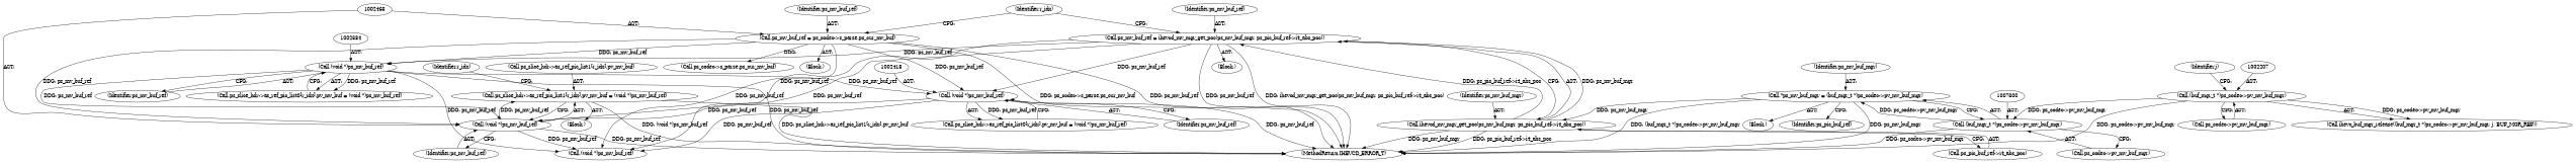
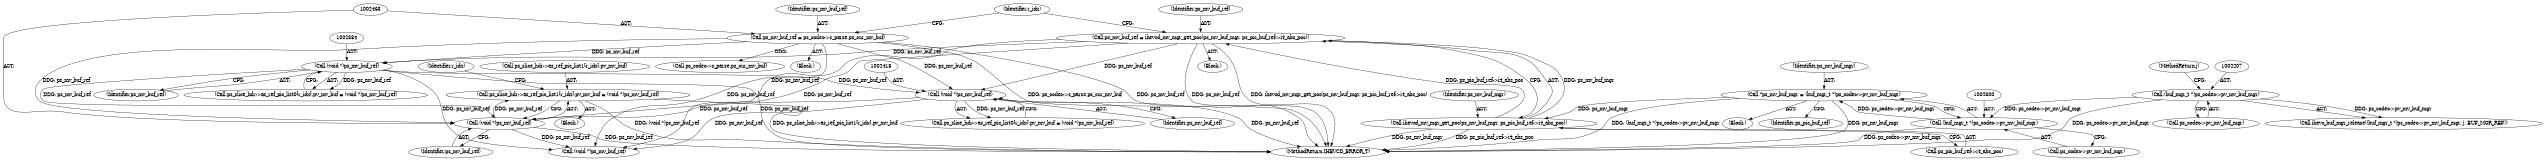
  digraph {
    n1 [label="(Call,ps_slice_hdr->as_ref_pic_list1[r_idx].pv_mv_buf = (void *)ps_mv_buf_ref)"]
    n2 [label="(Call,(void *)ps_mv_buf_ref)"]
    n3 [label="(Block,)"]
    n4 [label="(MethodReturn,IHEVCD_ERROR_T)"]
    n5 [label="(Identifier,ps_mv_buf_ref)"]
    n6 [label="(Call,(void *)ps_mv_buf_ref)"]
    n7 [label="(Call,ps_mv_buf_ref = ps_codec->s_parse.ps_cur_mv_buf)"]
    n8 [label="(Call,(void *)ps_mv_buf_ref)"]
    n9 [label="(Call,(void *)ps_mv_buf_ref)"]
    n10 [label="(Call,ps_codec->s_parse.ps_cur_mv_buf)"]
    n11 [label="(Block,)"]
    n12 [label="(Call,ps_slice_hdr->as_ref_pic_list0[r_idx].pv_mv_buf = (void *)ps_mv_buf_ref)"]
    n13 [label="(Identifier,ps_mv_buf_ref)"]
    n14 [label="(Call,ps_slice_hdr->as_ref_pic_list0[r_idx].pv_mv_buf = (void *)ps_mv_buf_ref)"]
    n15 [label="(Identifier,ps_mv_buf_ref)"]
    n16 [label="(Call,ps_mv_buf_ref = ihevcd_mv_mgr_get_poc(ps_mv_buf_mgr, ps_pic_buf_ref->i4_abs_poc))"]
    n17 [label="(Call,ihevcd_mv_mgr_get_poc(ps_mv_buf_mgr, ps_pic_buf_ref->i4_abs_poc))"]
    n18 [label="(Block,)"]
    n19 [label="(Call,ps_pic_buf_ref->i4_abs_poc)"]
    n20 [label="(Call,*ps_mv_buf_mgr = (buf_mgr_t *)ps_codec->pv_mv_buf_mgr)"]
    n21 [label="(Call,(buf_mgr_t *)ps_codec->pv_mv_buf_mgr)"]
    n22 [label="(Block,)"]
    n23 [label="(Identifier,ps_pic_buf_ref)"]
    n24 [label="(Call,ps_codec->pv_mv_buf_mgr)"]
    n25 [label="(Call,(buf_mgr_t *)ps_codec->pv_mv_buf_mgr)"]
    n26 [label="(Call,ps_codec->pv_mv_buf_mgr)"]
    n27 [label="(Call,ihevc_buf_mgr_release((buf_mgr_t *)ps_codec->pv_mv_buf_mgr, j, BUF_MGR_REF))"]
    n28 [label="(Identifier,ps_mv_buf_ref)"]
    n29 [label="(Identifier,r_idx)"]
    n30 [label="(Identifier,ps_mv_buf_ref)"]
    n31 [label="(Identifier,ps_mv_buf_mgr)"]
    n32 [label="(Identifier,ps_mv_buf_mgr)"]
-   n33 [label="(Identifier,j)"]
+   n33 [label="(MethodReturn,j)"]
    n34 [label="(Identifier,r_idx)"]
    n35 [label="(Call,ps_slice_hdr->as_ref_pic_list1[r_idx].pv_mv_buf)"]
    1002463
    1002418
-   1002300 [label=1007300]
+   1002300
    1002207
    1002384
    n1 -> n2 [label="CFG: "]
    n1 -> n3 [label="AST: "]
    n1 -> n4 [label="DDG: (void *)ps_mv_buf_ref"]
    n1 -> n4 [label="DDG: ps_slice_hdr->as_ref_pic_list1[r_idx].pv_mv_buf"]
    n2 -> n1 [label="AST: "]
    n2 -> n1 [label="DDG: ps_mv_buf_ref"]
    n2 -> n4 [label="DDG: ps_mv_buf_ref"]
    n2 -> n5 [label="CFG: "]
    n2 -> n6 [label="DDG: ps_mv_buf_ref"]
    n5 -> n2 [label="AST: "]
    n7 -> n2 [label="DDG: ps_mv_buf_ref"]
    n7 -> n4 [label="DDG: ps_codec->s_parse.ps_cur_mv_buf"]
    n7 -> n4 [label="DDG: ps_mv_buf_ref"]
    n7 -> n6 [label="DDG: ps_mv_buf_ref"]
    n7 -> n8 [label="DDG: ps_mv_buf_ref"]
    n7 -> n9 [label="DDG: ps_mv_buf_ref"]
    n7 -> n10 [label="DDG: "]
    n7 -> n11 [label="AST: "]
    n8 -> n2 [label="DDG: ps_mv_buf_ref"]
    n8 -> n4 [label="DDG: ps_mv_buf_ref"]
    n8 -> n6 [label="DDG: ps_mv_buf_ref"]
    n8 -> n12 [label="AST: "]
    n8 -> n12 [label="DDG: ps_mv_buf_ref"]
    n8 -> n13 [label="CFG: "]
    n9 -> n2 [label="DDG: ps_mv_buf_ref"]
    n9 -> n4 [label="DDG: ps_mv_buf_ref"]
    n9 -> n6 [label="DDG: ps_mv_buf_ref"]
    n9 -> n8 [label="DDG: ps_mv_buf_ref"]
    n9 -> n14 [label="AST: "]
    n9 -> n14 [label="DDG: ps_mv_buf_ref"]
    n9 -> n15 [label="CFG: "]
    n12 -> n8 [label="CFG: "]
    n13 -> n8 [label="AST: "]
    n14 -> n9 [label="CFG: "]
    n15 -> n9 [label="AST: "]
    n16 -> n2 [label="DDG: ps_mv_buf_ref"]
    n16 -> n4 [label="DDG: ihevcd_mv_mgr_get_poc(ps_mv_buf_mgr, ps_pic_buf_ref->i4_abs_poc)"]
    n16 -> n4 [label="DDG: ps_mv_buf_ref"]
    n16 -> n6 [label="DDG: ps_mv_buf_ref"]
    n16 -> n8 [label="DDG: ps_mv_buf_ref"]
    n16 -> n9 [label="DDG: ps_mv_buf_ref"]
    n16 -> n17 [label="CFG: "]
    n16 -> n18 [label="AST: "]
    n17 -> n4 [label="DDG: ps_mv_buf_mgr"]
    n17 -> n4 [label="DDG: ps_pic_buf_ref->i4_abs_poc"]
    n17 -> n16 [label="AST: "]
    n17 -> n16 [label="DDG: ps_mv_buf_mgr"]
    n17 -> n16 [label="DDG: ps_pic_buf_ref->i4_abs_poc"]
    n17 -> n19 [label="CFG: "]
    n19 -> n17 [label="AST: "]
    n20 -> n4 [label="DDG: ps_mv_buf_mgr"]
    n20 -> n4 [label="DDG: (buf_mgr_t *)ps_codec->pv_mv_buf_mgr"]
    n20 -> n17 [label="DDG: ps_mv_buf_mgr"]
    n20 -> n21 [label="CFG: "]
    n20 -> n22 [label="AST: "]
    n20 -> n23 [label="CFG: "]
    n21 -> n4 [label="DDG: ps_codec->pv_mv_buf_mgr"]
    n21 -> n20 [label="AST: "]
    n21 -> n20 [label="DDG: ps_codec->pv_mv_buf_mgr"]
    n21 -> n24 [label="CFG: "]
    n24 -> n21 [label="AST: "]
    n25 -> n4 [label="DDG: ps_codec->pv_mv_buf_mgr"]
    n25 -> n21 [label="DDG: ps_codec->pv_mv_buf_mgr"]
    n25 -> n26 [label="CFG: "]
    n25 -> n27 [label="AST: "]
    n25 -> n27 [label="DDG: ps_codec->pv_mv_buf_mgr"]
    n26 -> n25 [label="AST: "]
    n28 -> n16 [label="AST: "]
    n29 -> n1 [label="CFG: "]
    n30 -> n7 [label="AST: "]
    n31 -> n20 [label="AST: "]
    n32 -> n17 [label="AST: "]
    n33 -> n25 [label="CFG: "]
    n34 -> n7 [label="CFG: "]
    n34 -> n16 [label="CFG: "]
    n35 -> n1 [label="AST: "]
    1002463 -> n2 [label="AST: "]
    1002463 -> n7 [label="AST: "]
    1002418 -> n8 [label="AST: "]
    1002300 -> n21 [label="AST: "]
    1002207 -> n25 [label="AST: "]
    1002384 -> n9 [label="AST: "]
  }
